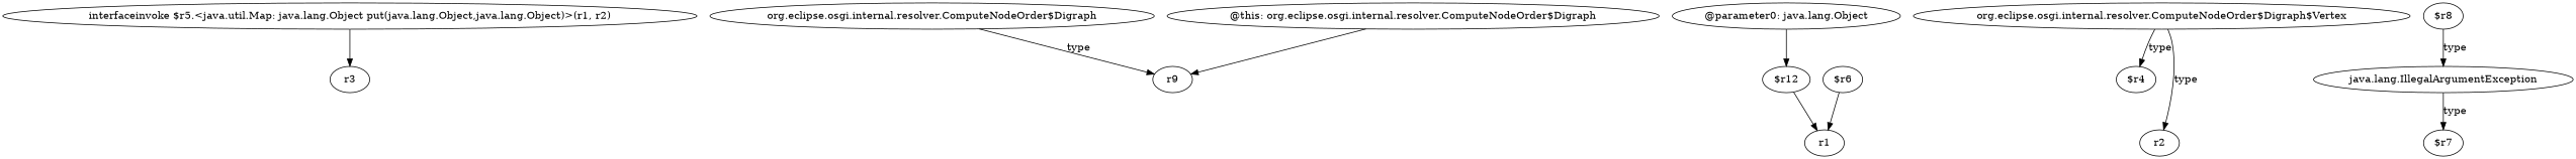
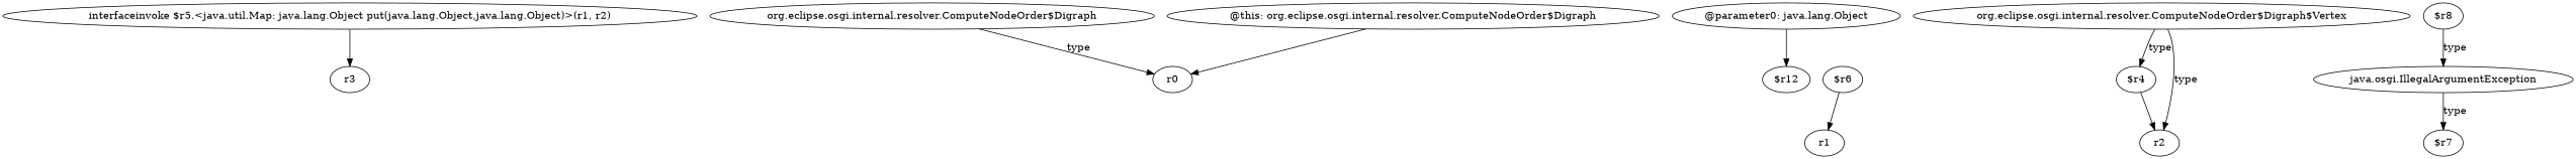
  digraph {
    n1 [label="interfaceinvoke $r5.<java.util.Map: java.lang.Object put(java.lang.Object,java.lang.Object)>(r1, r2)"]
    n2 [label=r3]
    n3 [label="org.eclipse.osgi.internal.resolver.ComputeNodeOrder$Digraph"]
-   n4 [label=r9]
+   n4 [label=r0]
    n5 [label="@parameter0: java.lang.Object"]
    n6 [label="$r12"]
    n7 [label=r1]
    n8 [label="$r4"]
    n9 [label=r2]
    n10 [label="$r6"]
    n11 [label="org.eclipse.osgi.internal.resolver.ComputeNodeOrder$Digraph$Vertex"]
-   n12 [label="java.lang.IllegalArgumentException"]
+   n12 [label="java.osgi.IllegalArgumentException"]
    n13 [label="$r7"]
    n14 [label="$r8"]
    n15 [label="@this: org.eclipse.osgi.internal.resolver.ComputeNodeOrder$Digraph"]
    n1 -> n2
    n3 -> n4 [label=type]
    n5 -> n6
-   n6 -> n7
+   n8 -> n9
    n10 -> n7
    n11 -> n8 [label=type]
    n11 -> n9 [label=type]
    n12 -> n13 [label=type]
    n14 -> n12 [label=type]
    n15 -> n4
  }
